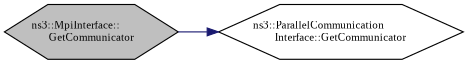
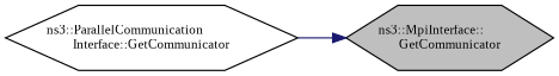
  digraph {
    rankdir=LR
    fontname="Liberation Serif"
    node [color=black fontname="Liberation Serif" fontsize=10 shape=hexagon style=filled]
    n1 [fillcolor=grey75 fontcolor=black height=0.2 label="ns3::MpiInterface::\lGetCommunicator" width=0.4]
    n2 [fillcolor=white height=0.2 label="ns3::ParallelCommunication\lInterface::GetCommunicator" width=0.4]
-   n1 -> n2 [color=midnightblue fontname="Liberation Serif" fontsize=10 labelfontname=Helvetica labelfontsize=10 style=solid]
+   n2 -> n1 [color=midnightblue fontname="Liberation Serif" fontsize=10 labelfontname=Helvetica labelfontsize=10 style=solid]
  }
